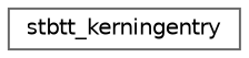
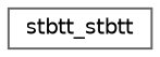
  digraph {
    rankdir=LR
-   n1 [color=grey40 fillcolor=white fontname=Helvetica fontsize=10 height=0.2 label=stbtt_kerningentry shape=box style=filled width=0.4]
+   n1 [color=grey40 fillcolor=white fontname=Helvetica fontsize=10 height=0.2 label=stbtt_stbtt shape=box style=filled width=0.4]
  }
